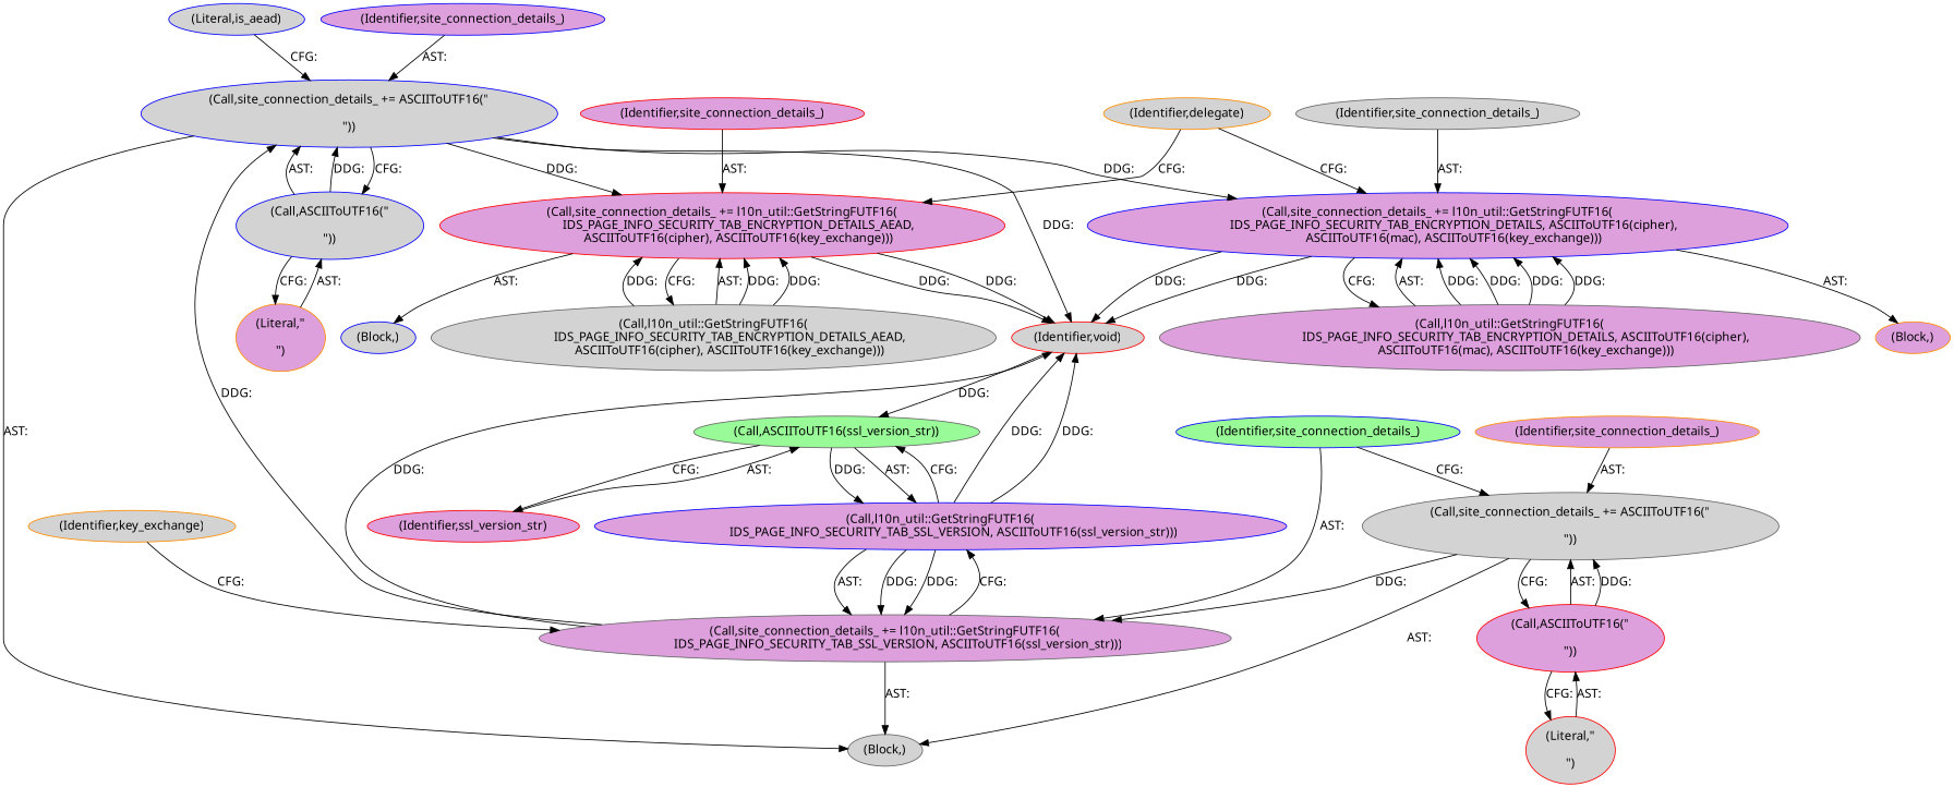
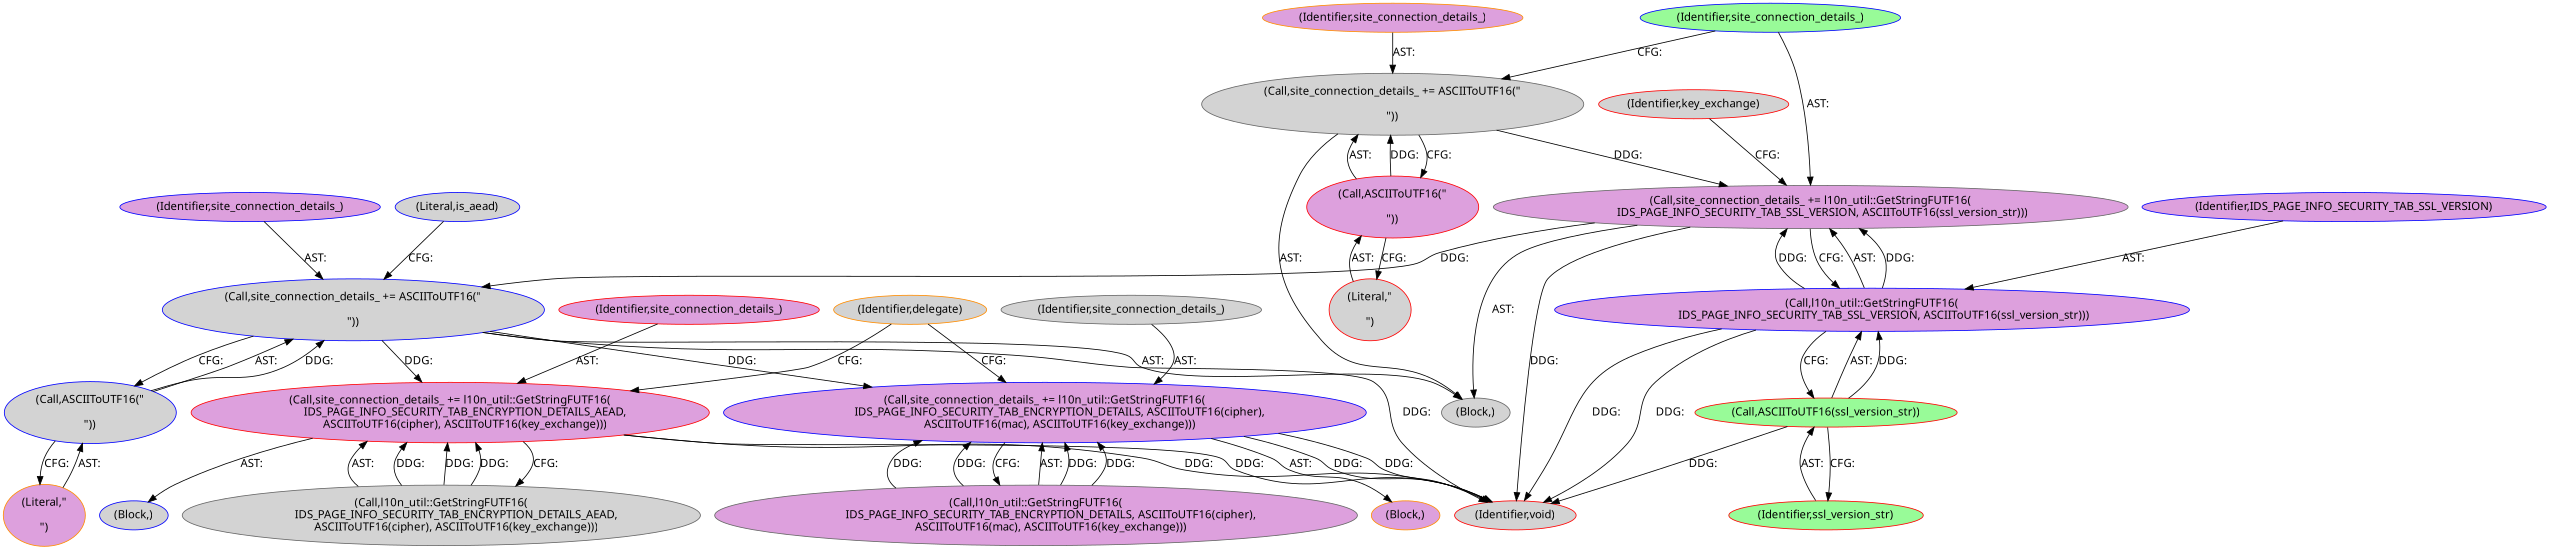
  digraph {
    fontname="Noto Sans"
    node [color=blue fillcolor=plum fontname="Noto Sans" style=filled]
    edge [fontname="Noto Sans"]
    n1 [fillcolor=lightgrey label="(Call,site_connection_details_ += ASCIIToUTF16(\"\n\n\"))"]
    n2 [fillcolor=lightgrey label="(Call,ASCIIToUTF16(\"\n\n\"))"]
    n3 [color=red label="(Call,site_connection_details_ += l10n_util::GetStringFUTF16(\n          IDS_PAGE_INFO_SECURITY_TAB_ENCRYPTION_DETAILS_AEAD,\n          ASCIIToUTF16(cipher), ASCIIToUTF16(key_exchange)))"]
    n4 [label="(Call,site_connection_details_ += l10n_util::GetStringFUTF16(\n          IDS_PAGE_INFO_SECURITY_TAB_ENCRYPTION_DETAILS, ASCIIToUTF16(cipher),\n          ASCIIToUTF16(mac), ASCIIToUTF16(key_exchange)))"]
    n5 [color=red fillcolor=lightgrey label="(Identifier,void)"]
    n6 [color=gray40 fillcolor=lightgrey label="(Block,)"]
    n7 [color=darkorange label="(Literal,\"\n\n\")"]
    n8 [color=gray40 fillcolor=lightgrey label="(Call,l10n_util::GetStringFUTF16(\n          IDS_PAGE_INFO_SECURITY_TAB_ENCRYPTION_DETAILS_AEAD,\n          ASCIIToUTF16(cipher), ASCIIToUTF16(key_exchange)))"]
    n9 [fillcolor=lightgrey label="(Block,)"]
    n10 [color=gray40 label="(Call,l10n_util::GetStringFUTF16(\n          IDS_PAGE_INFO_SECURITY_TAB_ENCRYPTION_DETAILS, ASCIIToUTF16(cipher),\n          ASCIIToUTF16(mac), ASCIIToUTF16(key_exchange)))"]
    n11 [color=darkorange label="(Block,)"]
    n12 [color=gray40 label="(Call,site_connection_details_ += l10n_util::GetStringFUTF16(\n        IDS_PAGE_INFO_SECURITY_TAB_SSL_VERSION, ASCIIToUTF16(ssl_version_str)))"]
    n13 [label="(Call,l10n_util::GetStringFUTF16(\n        IDS_PAGE_INFO_SECURITY_TAB_SSL_VERSION, ASCIIToUTF16(ssl_version_str)))"]
-   n14 [color=gray40 fillcolor=palegreen label="(Call,ASCIIToUTF16(ssl_version_str))"]
-   n15 [color=red label="(Identifier,ssl_version_str)"]
+   n14 [color=red fillcolor=palegreen label="(Call,ASCIIToUTF16(ssl_version_str))"]
+   n15 [color=red fillcolor=palegreen label="(Identifier,ssl_version_str)"]
    n16 [color=gray40 fillcolor=lightgrey label="(Call,site_connection_details_ += ASCIIToUTF16(\"\n\n\"))"]
    n17 [color=red label="(Call,ASCIIToUTF16(\"\n\n\"))"]
    n18 [color=red fillcolor=lightgrey label="(Literal,\"\n\n\")"]
    n19 [fillcolor=lightgrey label="(Literal,is_aead)"]
    n20 [color=gray40 fillcolor=lightgrey label="(Identifier,site_connection_details_)"]
    n21 [fillcolor=palegreen label="(Identifier,site_connection_details_)"]
-   n22 [color=darkorange fillcolor=lightgrey label="(Identifier,key_exchange)"]
+   n22 [color=red fillcolor=lightgrey label="(Identifier,key_exchange)"]
    n23 [color=darkorange label="(Identifier,site_connection_details_)"]
    n24 [color=red label="(Identifier,site_connection_details_)"]
    n25 [color=darkorange fillcolor=lightgrey label="(Identifier,delegate)"]
+   n26 [label="(Identifier,IDS_PAGE_INFO_SECURITY_TAB_SSL_VERSION)"]
    n27 [label="(Identifier,site_connection_details_)"]
    n1 -> n2 [label="CFG: "]
    n1 -> n3 [label="DDG: "]
    n1 -> n4 [label="DDG: "]
    n1 -> n5 [label="DDG: "]
    n1 -> n6 [label="AST: "]
    n2 -> n1 [label="AST: "]
    n2 -> n1 [label="DDG: "]
    n2 -> n7 [label="CFG: "]
    n3 -> n5 [label="DDG: "]
    n3 -> n5 [label="DDG: "]
    n3 -> n8 [label="CFG: "]
    n3 -> n9 [label="AST: "]
    n4 -> n5 [label="DDG: "]
    n4 -> n5 [label="DDG: "]
    n4 -> n10 [label="CFG: "]
    n4 -> n11 [label="AST: "]
    n7 -> n2 [label="AST: "]
    n8 -> n3 [label="AST: "]
    n8 -> n3 [label="DDG: "]
    n8 -> n3 [label="DDG: "]
    n8 -> n3 [label="DDG: "]
    n10 -> n4 [label="AST: "]
    n10 -> n4 [label="DDG: "]
    n10 -> n4 [label="DDG: "]
    n10 -> n4 [label="DDG: "]
    n10 -> n4 [label="DDG: "]
    n12 -> n1 [label="DDG: "]
    n12 -> n5 [label="DDG: "]
    n12 -> n6 [label="AST: "]
    n12 -> n13 [label="CFG: "]
    n13 -> n5 [label="DDG: "]
    n13 -> n5 [label="DDG: "]
    n13 -> n12 [label="AST: "]
    n13 -> n12 [label="DDG: "]
    n13 -> n12 [label="DDG: "]
    n13 -> n14 [label="CFG: "]
-   n5 -> n14 [label="DDG: "]
+   n14 -> n5 [label="DDG: "]
    n14 -> n13 [label="AST: "]
    n14 -> n13 [label="DDG: "]
    n14 -> n15 [label="CFG: "]
    n15 -> n14 [label="AST: "]
    n16 -> n6 [label="AST: "]
    n16 -> n12 [label="DDG: "]
    n16 -> n17 [label="CFG: "]
    n17 -> n16 [label="AST: "]
    n17 -> n16 [label="DDG: "]
    n17 -> n18 [label="CFG: "]
    n18 -> n17 [label="AST: "]
    n19 -> n1 [label="CFG: "]
    n20 -> n4 [label="AST: "]
    n21 -> n12 [label="AST: "]
    n21 -> n16 [label="CFG: "]
    n22 -> n12 [label="CFG: "]
    n23 -> n16 [label="AST: "]
    n24 -> n3 [label="AST: "]
    n25 -> n3 [label="CFG: "]
    n25 -> n4 [label="CFG: "]
+   n26 -> n13 [label="AST: "]
    n27 -> n1 [label="AST: "]
  }
